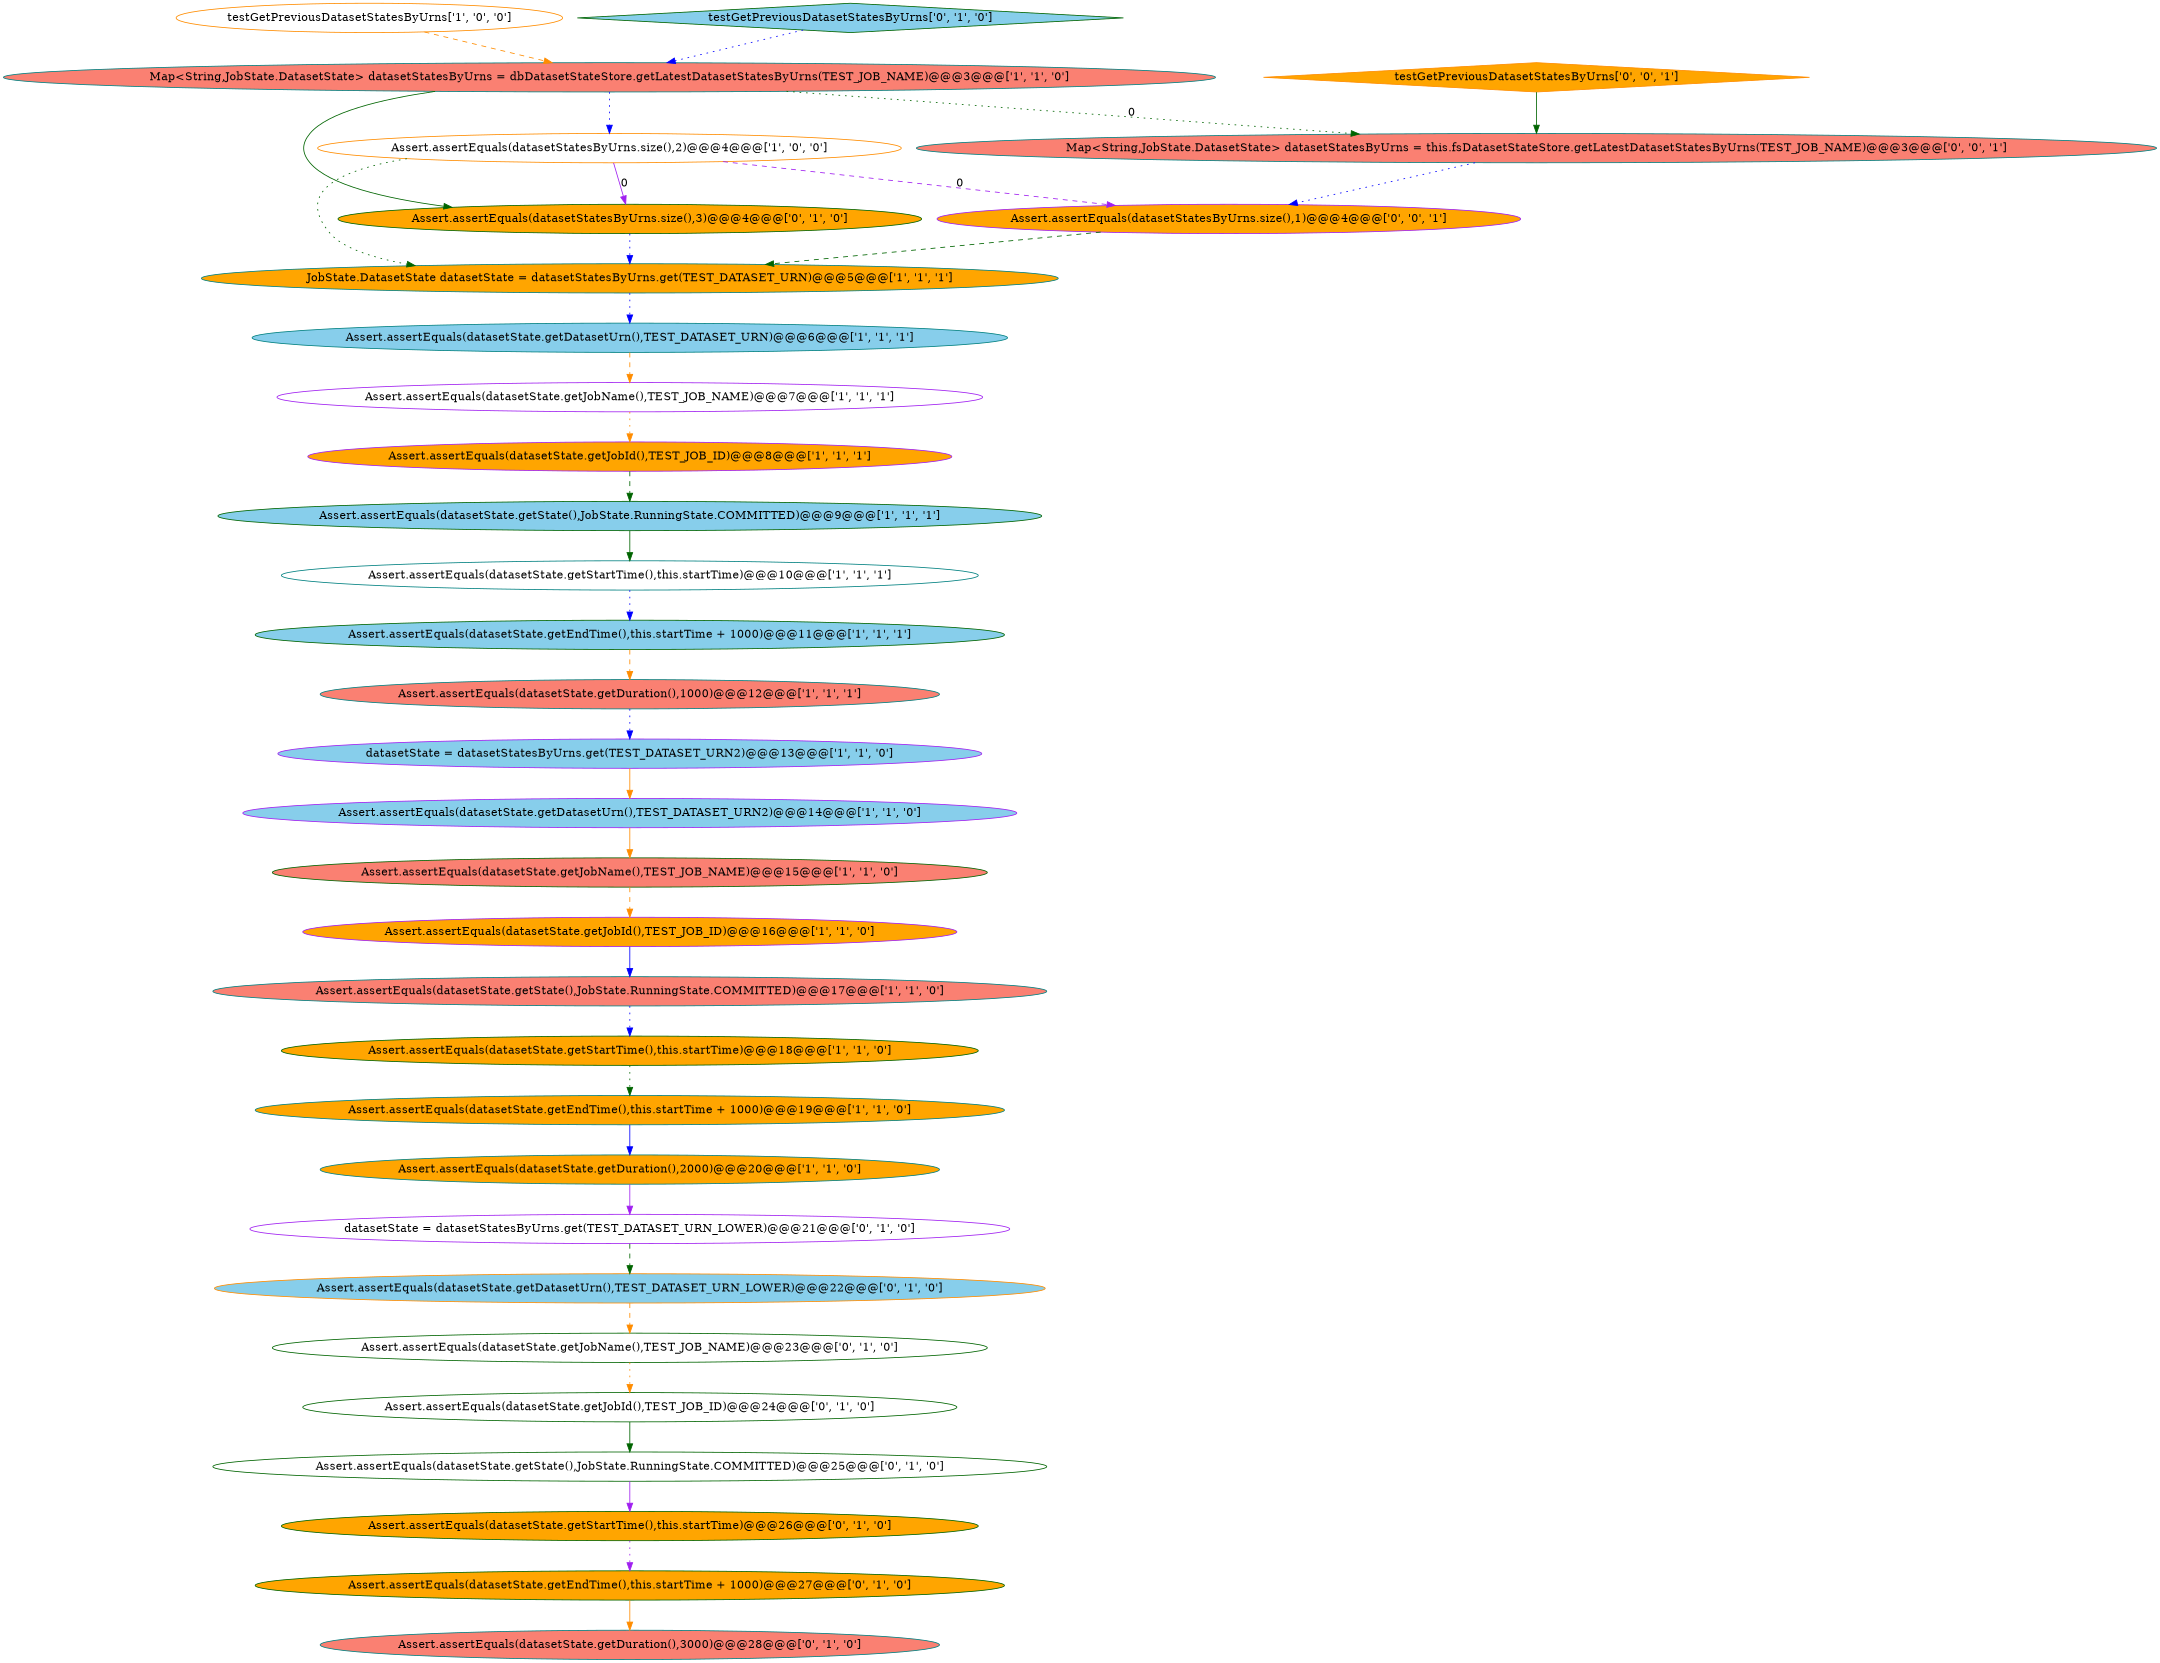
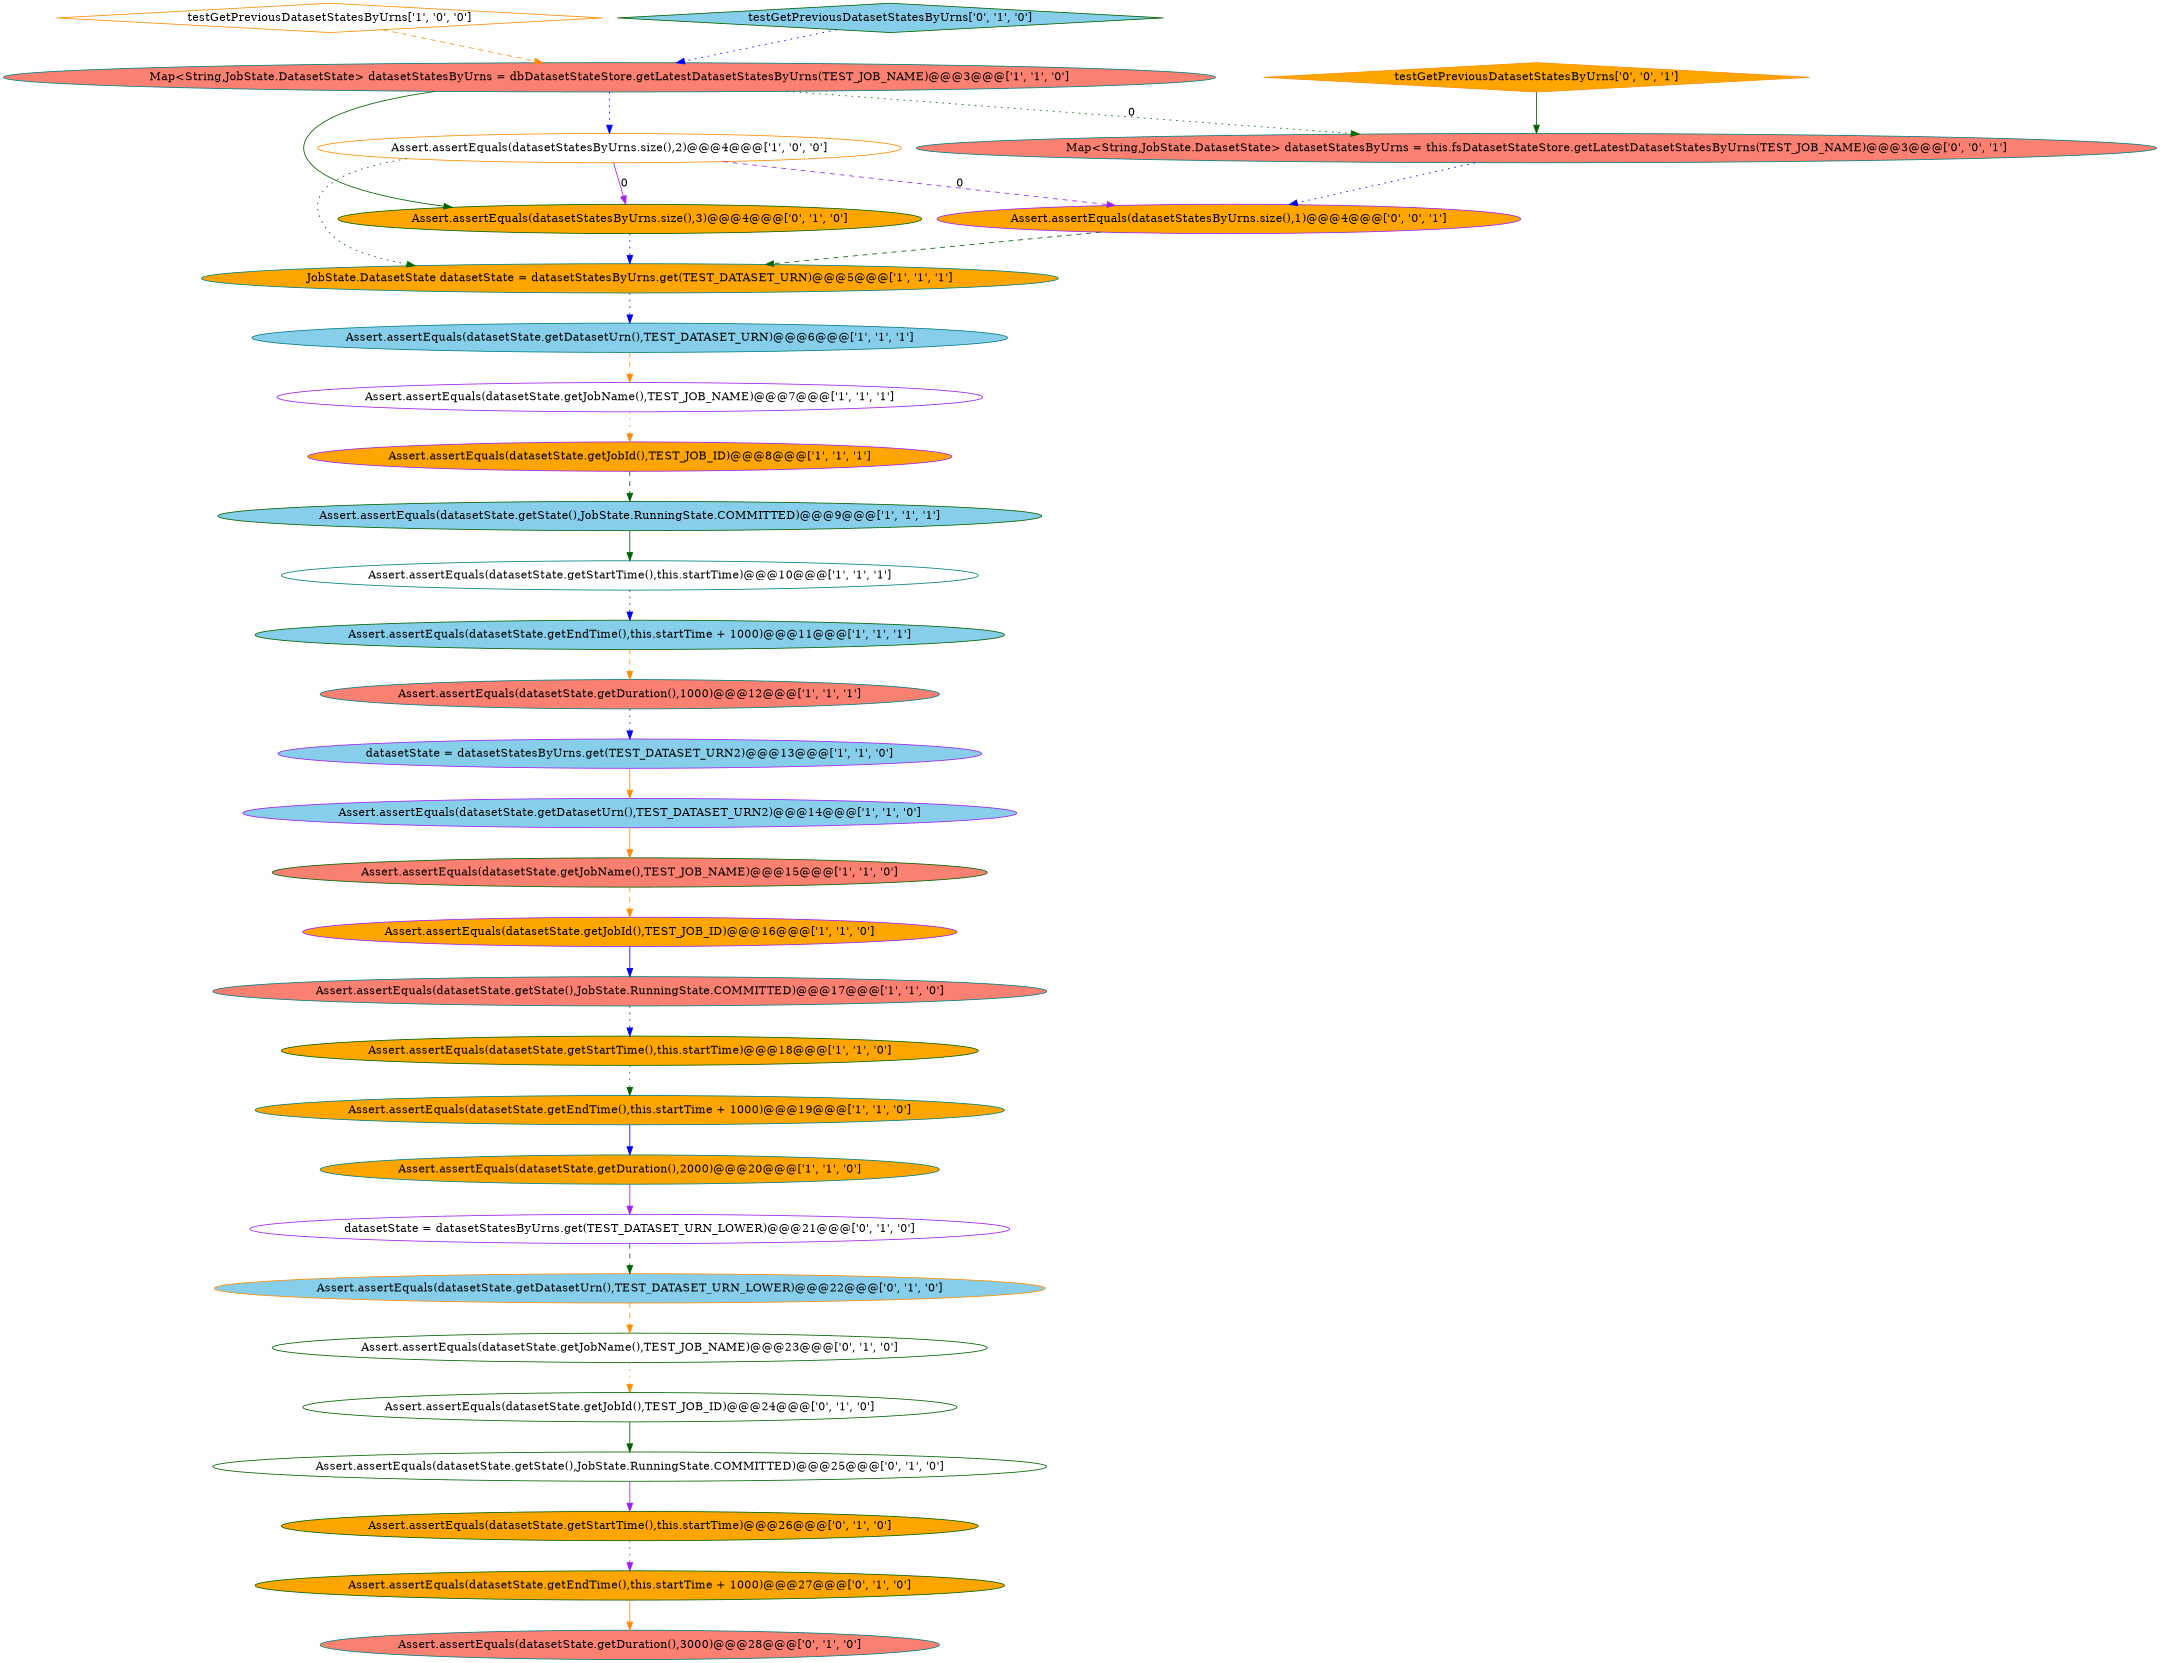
  digraph {
    node [fillcolor=orange shape=ellipse style=filled color=darkgreen]
    edge [style=dotted color=darkgreen]
    n1 [fillcolor=salmon label="Map<String,JobState.DatasetState> datasetStatesByUrns = dbDatasetStateStore.getLatestDatasetStatesByUrns(TEST_JOB_NAME)@@@3@@@['1', '1', '0']" color=teal]
    n2 [fillcolor=salmon label="Map<String,JobState.DatasetState> datasetStatesByUrns = this.fsDatasetStateStore.getLatestDatasetStatesByUrns(TEST_JOB_NAME)@@@3@@@['0', '0', '1']" color=teal]
    n3 [fillcolor=white label="Assert.assertEquals(datasetStatesByUrns.size(),2)@@@4@@@['1', '0', '0']" color=darkorange]
    n4 [label="Assert.assertEquals(datasetStatesByUrns.size(),3)@@@4@@@['0', '1', '0']"]
    n5 [label="JobState.DatasetState datasetState = datasetStatesByUrns.get(TEST_DATASET_URN)@@@5@@@['1', '1', '1']" color=teal]
    n6 [fillcolor=skyblue label="Assert.assertEquals(datasetState.getDatasetUrn(),TEST_DATASET_URN)@@@6@@@['1', '1', '1']" color=teal]
    n7 [label="Assert.assertEquals(datasetState.getEndTime(),this.startTime + 1000)@@@27@@@['0', '1', '0']"]
    n8 [fillcolor=salmon label="Assert.assertEquals(datasetState.getDuration(),3000)@@@28@@@['0', '1', '0']" color=teal]
    n9 [label="Assert.assertEquals(datasetStatesByUrns.size(),1)@@@4@@@['0', '0', '1']" color=purple]
    n10 [fillcolor=skyblue label="Assert.assertEquals(datasetState.getDatasetUrn(),TEST_DATASET_URN_LOWER)@@@22@@@['0', '1', '0']" color=darkorange]
    n11 [fillcolor=white label="Assert.assertEquals(datasetState.getJobName(),TEST_JOB_NAME)@@@23@@@['0', '1', '0']"]
    n12 [label="Assert.assertEquals(datasetState.getJobId(),TEST_JOB_ID)@@@8@@@['1', '1', '1']" color=purple]
    n13 [fillcolor=skyblue label="Assert.assertEquals(datasetState.getState(),JobState.RunningState.COMMITTED)@@@9@@@['1', '1', '1']"]
    n14 [label="Assert.assertEquals(datasetState.getStartTime(),this.startTime)@@@18@@@['1', '1', '0']"]
    n15 [label="Assert.assertEquals(datasetState.getEndTime(),this.startTime + 1000)@@@19@@@['1', '1', '0']" color=teal]
    n16 [fillcolor=skyblue label="Assert.assertEquals(datasetState.getEndTime(),this.startTime + 1000)@@@11@@@['1', '1', '1']"]
    n17 [fillcolor=salmon label="Assert.assertEquals(datasetState.getDuration(),1000)@@@12@@@['1', '1', '1']" color=teal]
    n18 [fillcolor=white label="Assert.assertEquals(datasetState.getState(),JobState.RunningState.COMMITTED)@@@25@@@['0', '1', '0']"]
    n19 [label="Assert.assertEquals(datasetState.getStartTime(),this.startTime)@@@26@@@['0', '1', '0']"]
    n20 [fillcolor=skyblue label="datasetState = datasetStatesByUrns.get(TEST_DATASET_URN2)@@@13@@@['1', '1', '0']" color=purple]
    n21 [fillcolor=skyblue label="Assert.assertEquals(datasetState.getDatasetUrn(),TEST_DATASET_URN2)@@@14@@@['1', '1', '0']" color=purple]
    n22 [fillcolor=salmon label="Assert.assertEquals(datasetState.getJobName(),TEST_JOB_NAME)@@@15@@@['1', '1', '0']"]
    n23 [fillcolor=white label="Assert.assertEquals(datasetState.getJobName(),TEST_JOB_NAME)@@@7@@@['1', '1', '1']" color=purple]
    n24 [fillcolor=white label="Assert.assertEquals(datasetState.getStartTime(),this.startTime)@@@10@@@['1', '1', '1']" color=teal]
-   n25 [fillcolor=white label="testGetPreviousDatasetStatesByUrns['1', '0', '0']" color=darkorange]
+   n25 [fillcolor=white label="testGetPreviousDatasetStatesByUrns['1', '0', '0']" shape=diamond color=darkorange]
    n26 [label="Assert.assertEquals(datasetState.getDuration(),2000)@@@20@@@['1', '1', '0']" color=teal]
    n27 [fillcolor=white label="datasetState = datasetStatesByUrns.get(TEST_DATASET_URN_LOWER)@@@21@@@['0', '1', '0']" color=purple]
    n28 [label="Assert.assertEquals(datasetState.getJobId(),TEST_JOB_ID)@@@16@@@['1', '1', '0']" color=purple]
    n29 [fillcolor=salmon label="Assert.assertEquals(datasetState.getState(),JobState.RunningState.COMMITTED)@@@17@@@['1', '1', '0']" color=teal]
    n30 [label="testGetPreviousDatasetStatesByUrns['0', '0', '1']" shape=diamond color=darkorange]
    n31 [fillcolor=skyblue label="testGetPreviousDatasetStatesByUrns['0', '1', '0']" shape=diamond]
    n32 [fillcolor=white label="Assert.assertEquals(datasetState.getJobId(),TEST_JOB_ID)@@@24@@@['0', '1', '0']"]
    n1 -> n2 [label=0]
    n1 -> n3 [color=blue]
    n1 -> n4 [style=solid]
    n2 -> n9 [color=blue]
    n3 -> n4 [label=0 style=solid color=purple]
    n3 -> n5
    n3 -> n9 [label=0 style=dashed color=purple]
    n4 -> n5 [color=blue]
    n5 -> n6 [color=blue]
    n6 -> n23 [style=dashed color=darkorange]
    n7 -> n8 [style=solid color=darkorange]
    n9 -> n5 [style=dashed]
    n10 -> n11 [style=dashed color=darkorange]
    n11 -> n32 [color=darkorange]
    n12 -> n13 [style=dashed]
    n13 -> n24 [style=solid]
    n14 -> n15
    n15 -> n26 [style=solid color=blue]
    n16 -> n17 [style=dashed color=darkorange]
    n17 -> n20 [color=blue]
    n18 -> n19 [style=solid color=purple]
    n19 -> n7 [color=purple]
    n20 -> n21 [style=solid color=darkorange]
    n21 -> n22 [style=solid color=darkorange]
    n22 -> n28 [style=dashed color=darkorange]
    n23 -> n12 [color=darkorange]
    n24 -> n16 [color=blue]
    n25 -> n1 [style=dashed color=darkorange]
    n26 -> n27 [style=solid color=purple]
    n27 -> n10 [style=dashed]
    n28 -> n29 [style=solid color=blue]
    n29 -> n14 [color=blue]
    n30 -> n2 [style=solid]
    n31 -> n1 [color=blue]
    n32 -> n18 [style=solid]
  }
